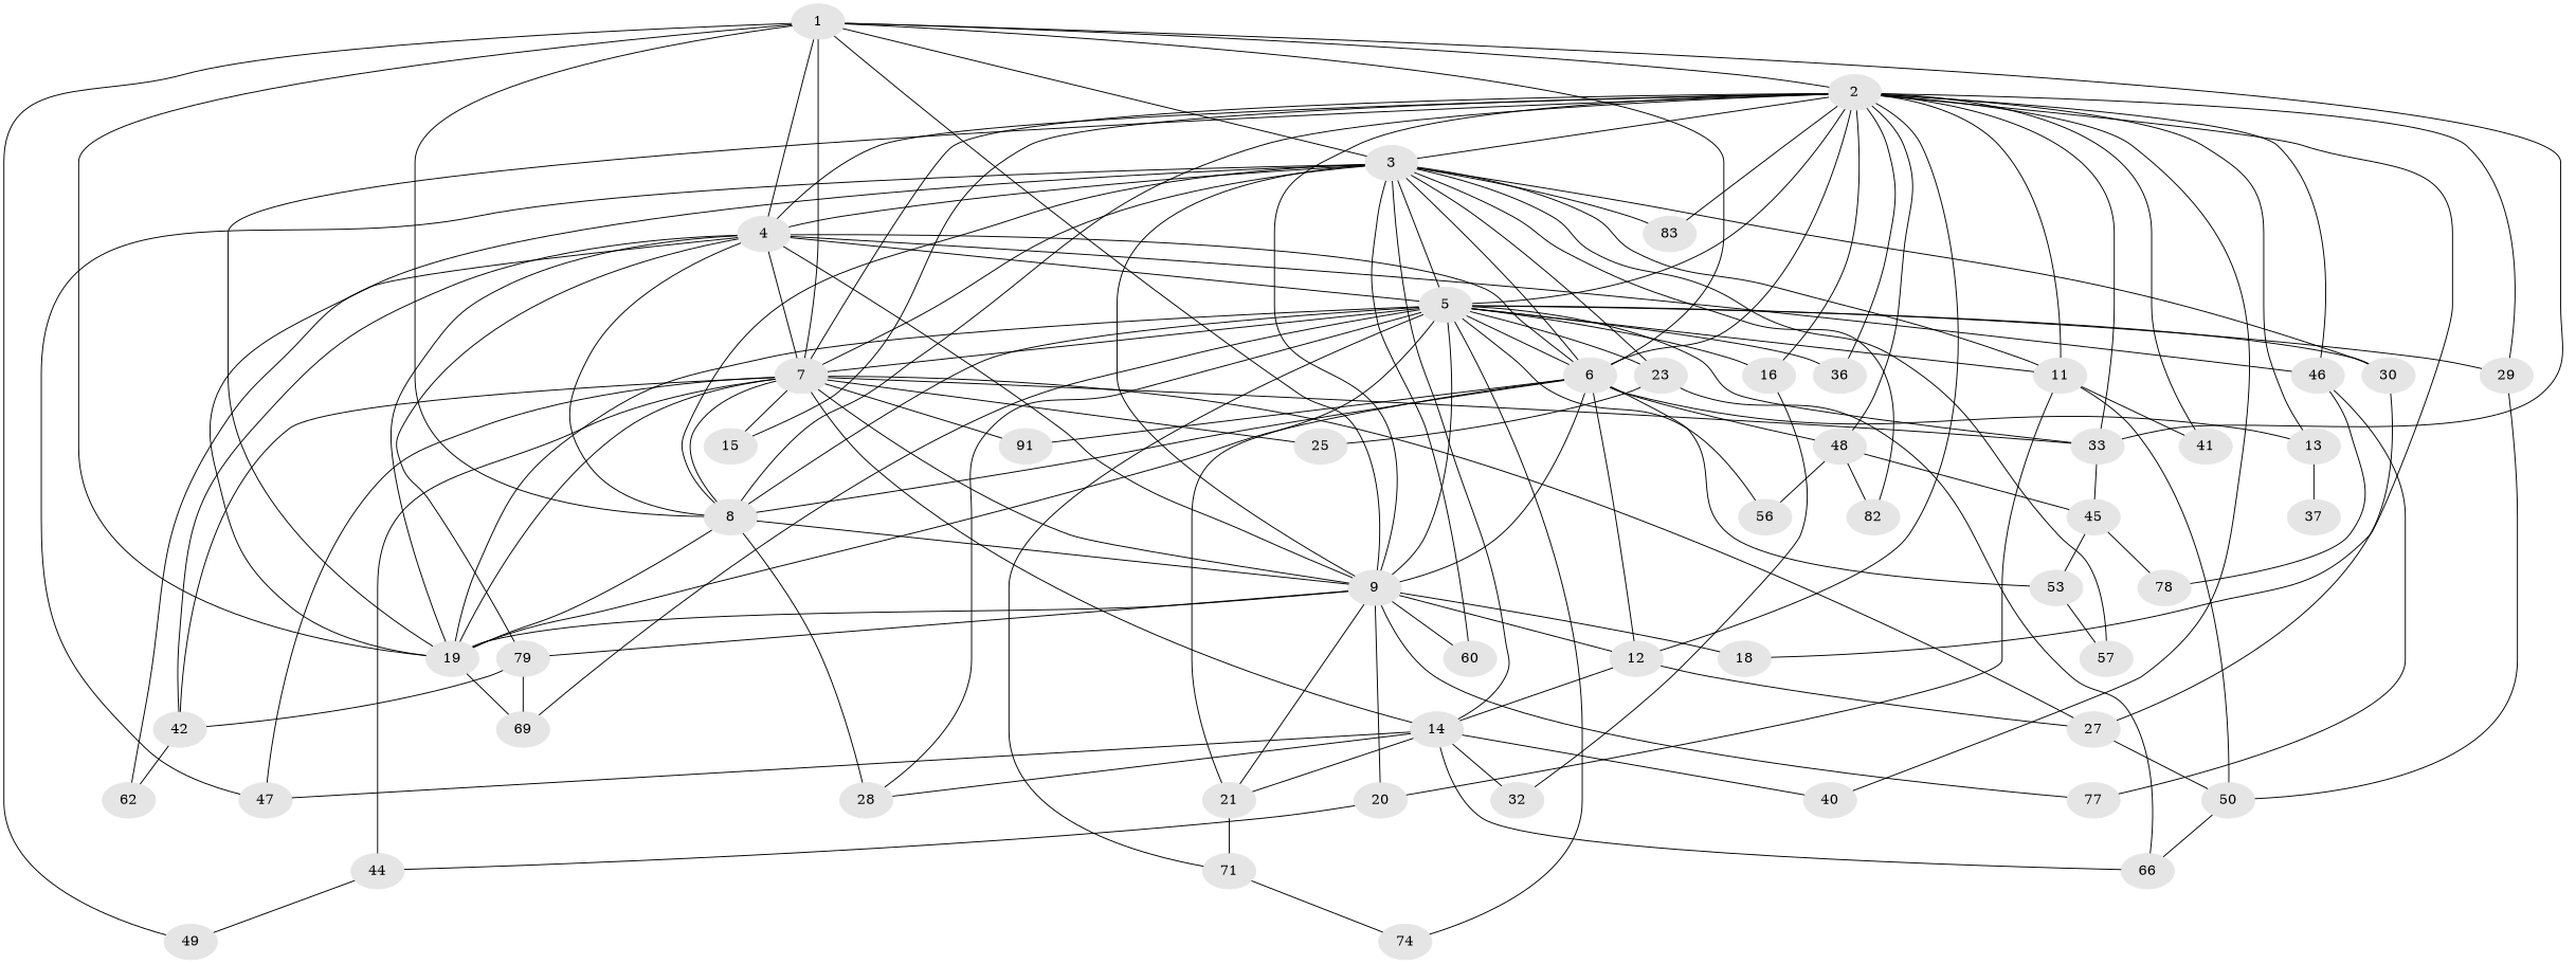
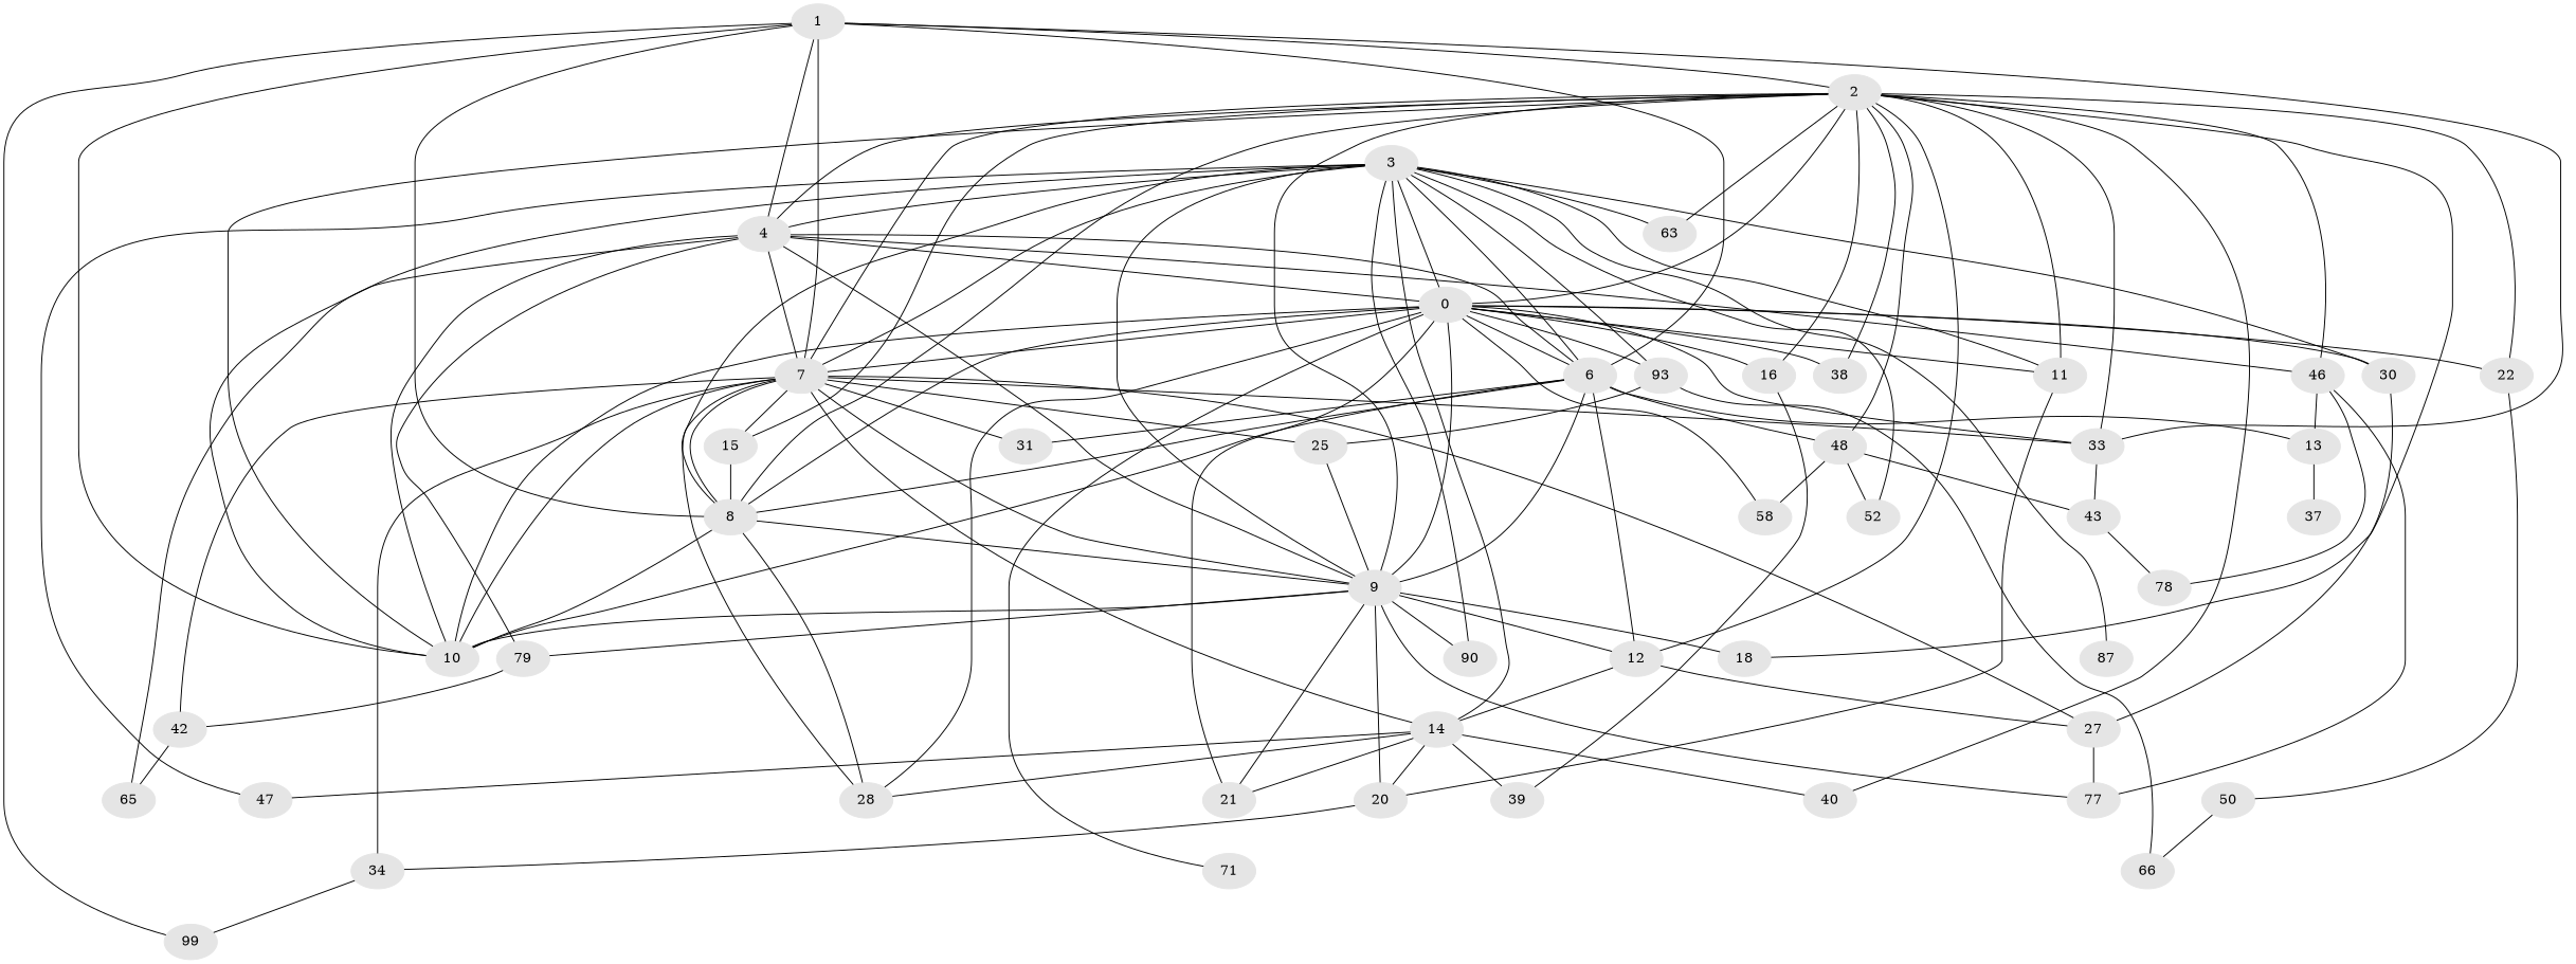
  graph {
    fontname="DejaVu Serif"
    node [color=gray90 fontname="DejaVu Serif" style=filled]
    edge [fontname="DejaVu Serif"]
    1 [super="+17"]
    2 [super="+32"]
    3 [super="+64"]
    4 [super="+59"]
    6 [super="+26"]
    7 [super="+24"]
    8
    9 [super="+54"]
-   10 [super="+65" label=19]
-   49
+   10 [super="+65"]
+   49 [label=99]
    33 [super="+72"]
-   5 [super="+55"]
+   5 [super="+55" label=0]
    11 [super="+73"]
    12
    13
    15
    16
    18
-   22 [label=29]
-   38 [label=36]
+   22
+   38
    40
-   41
    46
    48 [super="+58"]
-   63 [label=83]
+   63
    14 [super="+36"]
-   23
+   23 [label=93]
    30
    47
-   52 [label=82]
-   57
-   60
+   52
+   57 [label=87]
+   60 [label=90]
    n33 [label=79 super="+76"]
    42 [super="+61"]
-   62
+   62 [label=65]
    21 [super="+68"]
    28 [super="+35"]
-   56
-   69
+   56 [label=58]
    71
-   74
-   31 [label=91]
-   53
+   31
    27 [super="+45"]
    25 [super="+29"]
-   34 [super="+67" label=44]
+   34 [super="+67"]
    20 [super="+70"]
    77
    50 [super="+51"]
    37
-   39 [label=32]
-   43 [super="+44" label=45]
+   39
+   43 [super="+44"]
    78
    66 [super="+75"]
    1 -- 2
-   1 -- 3
    1 -- 4
    1 -- 6
    1 -- 7 [weight=2]
    1 -- 8
-   1 -- 9
+   25 -- 9
    1 -- 10
    1 -- 49
    1 -- 33
-   2 -- 3
    2 -- 4
-   2 -- 6
    2 -- 7
    2 -- 8
    2 -- 9
    2 -- 10 [weight=2]
    2 -- 33
    2 -- 5
    2 -- 11
    2 -- 12
-   2 -- 13
+   46 -- 13
    2 -- 15
    2 -- 16
    2 -- 18
    2 -- 22
    2 -- 38
    2 -- 40
-   2 -- 41
    2 -- 46
    2 -- 48
    2 -- 63
    3 -- 4 [weight=2]
    3 -- 6
    3 -- 7
    3 -- 8
    3 -- 9
    3 -- 10
    3 -- 5
    3 -- 11
    3 -- 63
    3 -- 14
    3 -- 23
    3 -- 30
    3 -- 47
    3 -- 52
    3 -- 57
    3 -- 60
    4 -- 6 [weight=2]
    4 -- 7 [weight=2]
-   4 -- 8
+   15 -- 8
    4 -- 9
    4 -- 10
    4 -- 5
    4 -- 46
    4 -- n33
-   4 -- 42
    4 -- 62
    6 -- 8
    6 -- 9
    6 -- 10
    6 -- 12
    6 -- 13
    6 -- 48 [weight=2]
    6 -- 31
-   6 -- 53
    7 -- 8
    7 -- 9
    7 -- 10 [weight=2]
    7 -- 33
    7 -- 15
    7 -- 14
    7 -- 42
-   7 -- 47
+   7 -- 28
    7 -- 31
    7 -- 27
    7 -- 25 [weight=2]
    7 -- 34
    8 -- 9
    8 -- 10
    8 -- 28
    9 -- 10
    9 -- 12
    9 -- 18
    9 -- 60
    9 -- n33
    9 -- 21
    9 -- 20
    9 -- 77
-   10 -- 69
    33 -- 43
    5 -- 6
    5 -- 7
    5 -- 8
    5 -- 9
    5 -- 10
    5 -- 33
    5 -- 11
    5 -- 16
    5 -- 22
    5 -- 38
    5 -- 23
    5 -- 30
    5 -- 21
    5 -- 28
    5 -- 56
-   5 -- 69
    5 -- 71
-   5 -- 74
-   11 -- 41
    11 -- 20
-   11 -- 50
    12 -- 14
    12 -- 27
    13 -- 37
    16 -- 39
    22 -- 50
    46 -- 77
    46 -- 78
    48 -- 52
    48 -- 56
    48 -- 43 [weight=2]
    14 -- 40
    14 -- 47
    14 -- 21
    14 -- 28
-   14 -- 66
+   14 -- 20
    14 -- 39
    23 -- 25
    23 -- 66
    30 -- 27
    n33 -- 42
-   n33 -- 69
    42 -- 62
-   21 -- 71
-   71 -- 74
-   53 -- 57
-   27 -- 50
+   27 -- 77
    34 -- 49
    20 -- 34
    50 -- 66
-   43 -- 53
    43 -- 78
  }
